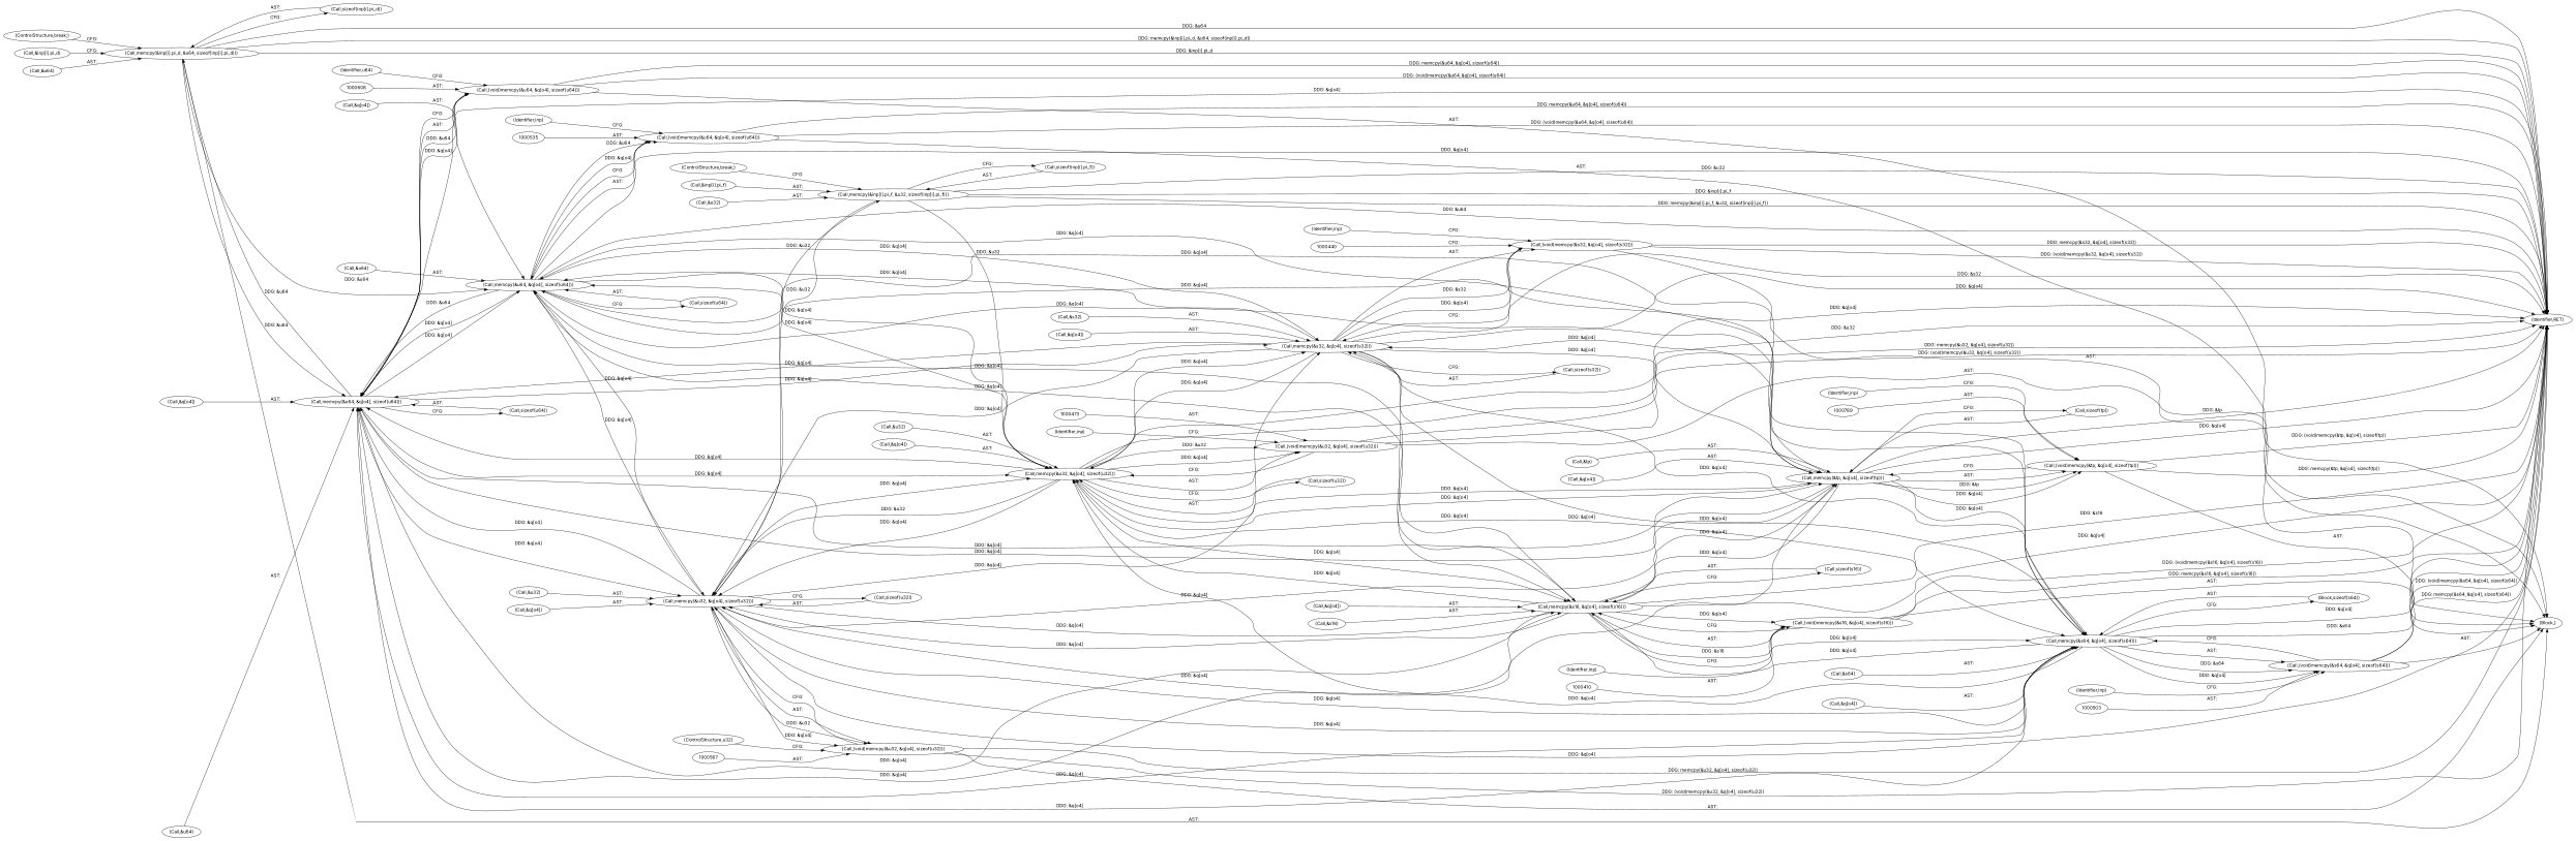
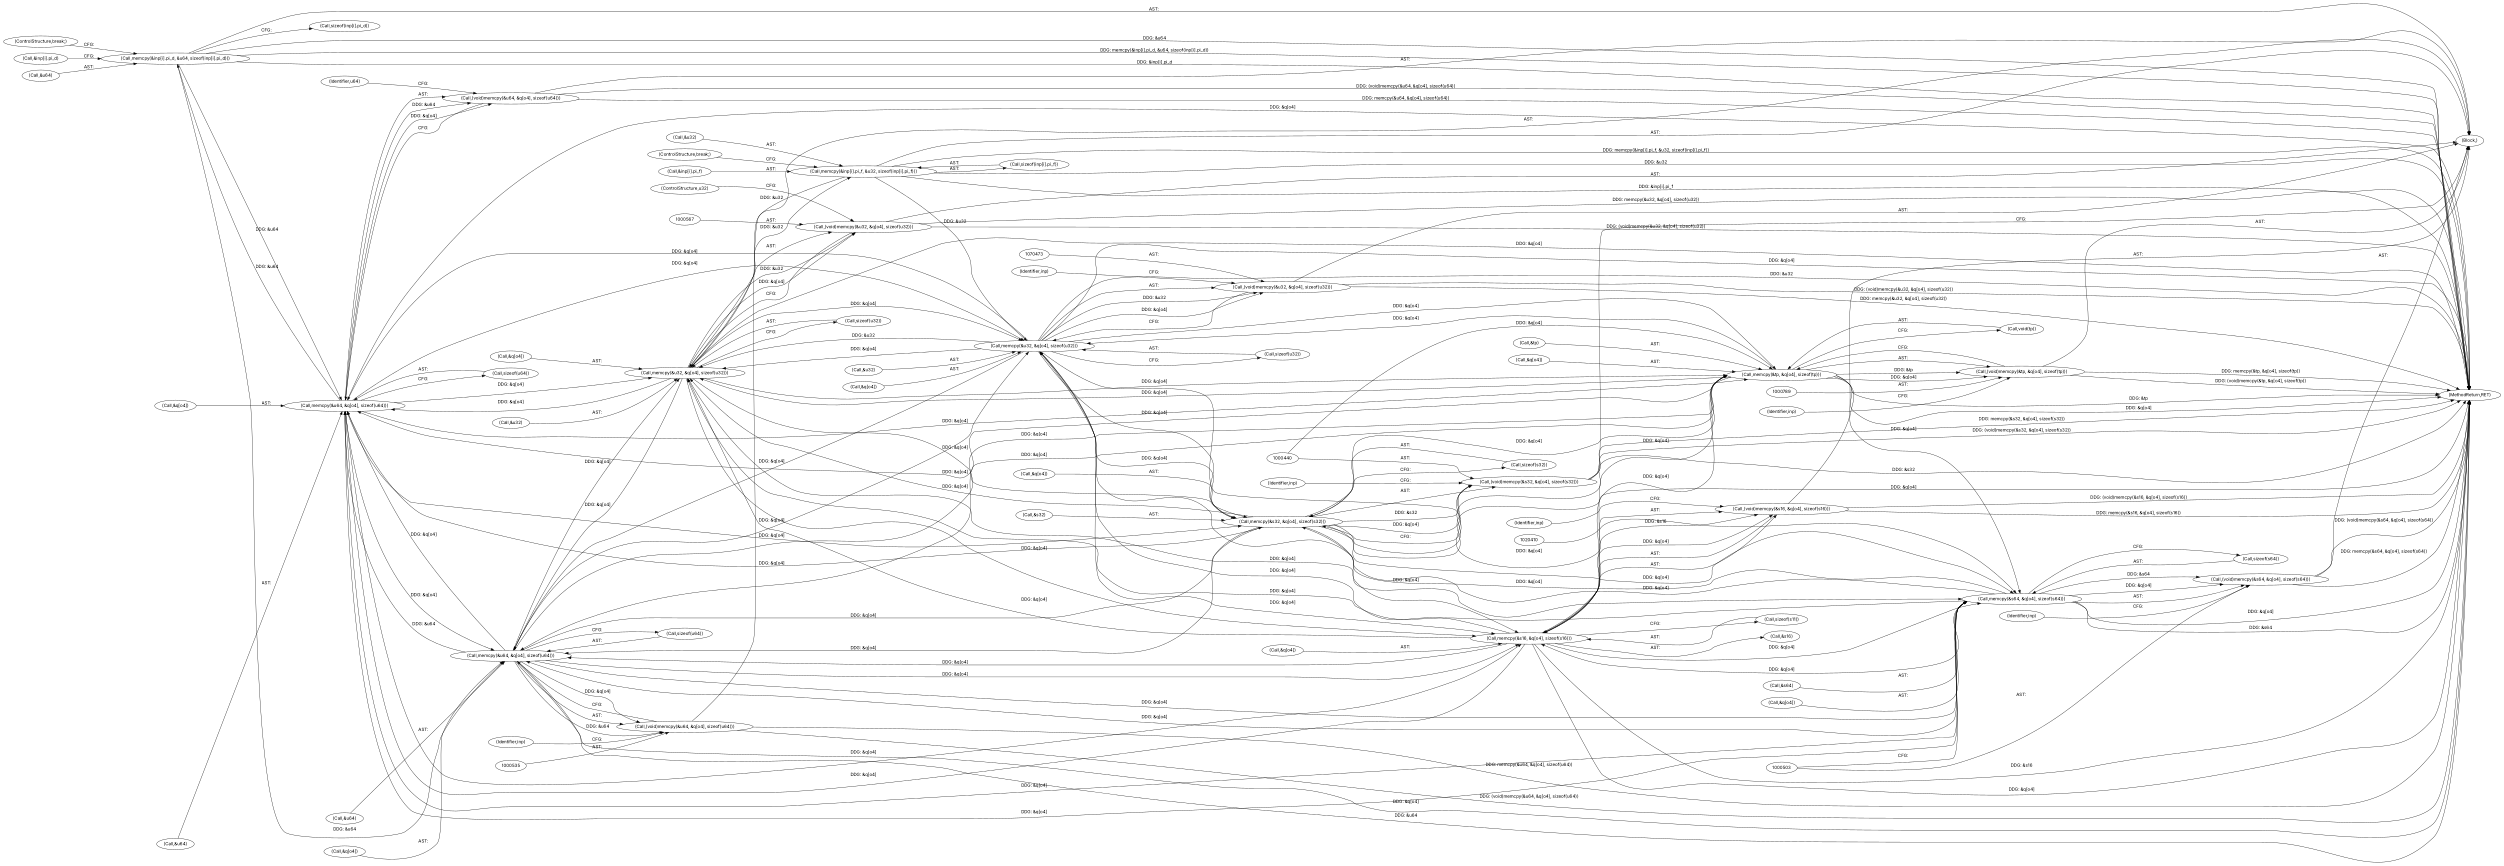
  digraph {
    fontname=Inter
    rankdir=LR
    node [fontname=Inter]
    edge [fontname=Inter]
    n1 [label="(Call,memcpy(&inp[i].pi_d, &u64, sizeof(inp[i].pi_d)))"]
    n2 [label="(Call,memcpy(&u64, &q[o4], sizeof(u64)))"]
    n3 [label="(Call,memcpy(&u64, &q[o4], sizeof(u64)))"]
-   n4 [label="(Identifier,RET)"]
+   n4 [label="(MethodReturn,RET)"]
    n5 [label="(Block,)"]
    n6 [label="(Call,sizeof(inp[i].pi_d))"]
    n7 [label="(Call,memcpy(&u32, &q[o4], sizeof(u32)))"]
    n8 [label="(Call,memcpy(&u32, &q[o4], sizeof(u32)))"]
    n9 [label="(Call,memcpy(&tp, &q[o4], sizeof(tp)))"]
    n10 [label="(Call,memcpy(&s64, &q[o4], sizeof(s64)))"]
    n11 [label="(Call,memcpy(&s16, &q[o4], sizeof(s16)))"]
    n12 [label="(Call,memcpy(&s32, &q[o4], sizeof(s32)))"]
    n13 [label="(Call,(void)memcpy(&u64, &q[o4], sizeof(u64)))"]
    n14 [label="(Call,sizeof(u64))"]
    n15 [label="(Call,(void)memcpy(&u64, &q[o4], sizeof(u64)))"]
    n16 [label="(Call,sizeof(u64))"]
    n17 [label="(Call,memcpy(&inp[i].pi_f, &u32, sizeof(inp[i].pi_f)))"]
    n18 [label="(Call,(void)memcpy(&u32, &q[o4], sizeof(u32)))"]
    n19 [label="(Call,sizeof(u32))"]
    n20 [label="(Call,(void)memcpy(&u32, &q[o4], sizeof(u32)))"]
    n21 [label="(Call,sizeof(u32))"]
    n22 [label="(Call,(void)memcpy(&tp, &q[o4], sizeof(tp)))"]
-   n23 [label="(Call,sizeof(tp))"]
+   n23 [label="(Call,void(tp))"]
    n24 [label="(Call,(void)memcpy(&s64, &q[o4], sizeof(s64)))"]
-   n25 [label="(Block,sizeof(s64))"]
+   n25 [label="(Call,sizeof(s64))"]
    n26 [label="(Call,(void)memcpy(&s16, &q[o4], sizeof(s16)))"]
-   n27 [label="(Call,sizeof(s16))"]
+   n27 [label="(Call,sizeof(s11))"]
    n28 [label="(Call,(void)memcpy(&s32, &q[o4], sizeof(s32)))"]
    n29 [label="(Call,sizeof(s32))"]
    n30 [label="(Call,sizeof(inp[i].pi_f))"]
    n31 [label="(Call,&q[o4])"]
    n32 [label="(Call,&s32)"]
    n33 [label="(Call,&u64)"]
    n34 [label="(Call,&q[o4])"]
    n35 [label="(Call,&q[o4])"]
    n36 [label="(Identifier,inp)"]
    n37 [label="(Call,&q[o4])"]
    n38 [label="(Call,&u32)"]
    n39 [label="(ControlStructure,break;)"]
    n40 [label="(Call,&s16)"]
    n41 [label="(Call,&inp[i].pi_d)"]
    n42 [label="(Identifier,inp)"]
    n43 [label="(Identifier,inp)"]
    n44 [label="(Call,&s64)"]
    n45 [label="(Call,&q[o4])"]
    n46 [label="(Call,&u64)"]
    n47 [label="(Call,&q[o4])"]
    n48 [label="(Call,&tp)"]
    n49 [label="(Identifier,inp)"]
    n50 [label="(Call,&u32)"]
    n51 [label="(ControlStructure,break;)"]
    n52 [label="(ControlStructure,u32)"]
    n53 [label="(Identifier,u64)"]
    n54 [label="(Identifier,inp)"]
    n55 [label="(Identifier,inp)"]
    n56 [label="(Call,&inp[i].pi_f)"]
    n57 [label="(Call,&u32)"]
    n58 [label="(Call,&q[o4])"]
    n59 [label="(Call,&q[o4])"]
    n60 [label="(Call,&u64)"]
-   1000410
+   1000410 [label=1020410]
    1000440
-   1000473
+   1000473 [label=1070473]
    1000503
    1000567
-   1000608
    1000789
    1000535
    n1 -> n2 [label="DDG: &u64"]
    n1 -> n3 [label="DDG: &u64"]
    n1 -> n4 [label="DDG: &u64"]
    n1 -> n4 [label="DDG: memcpy(&inp[i].pi_d, &u64, sizeof(inp[i].pi_d))"]
    n1 -> n4 [label="DDG: &inp[i].pi_d"]
    n1 -> n5 [label="AST: "]
    n1 -> n6 [label="CFG: "]
    n2 -> n1 [label="DDG: &u64"]
    n2 -> n3 [label="DDG: &q[o4]"]
    n2 -> n4 [label="DDG: &q[o4]"]
    n2 -> n7 [label="DDG: &q[o4]"]
    n2 -> n8 [label="DDG: &q[o4]"]
    n2 -> n9 [label="DDG: &q[o4]"]
    n2 -> n10 [label="DDG: &q[o4]"]
    n2 -> n11 [label="DDG: &q[o4]"]
    n2 -> n12 [label="DDG: &q[o4]"]
    n2 -> n13 [label="AST: "]
    n2 -> n13 [label="DDG: &u64"]
    n2 -> n13 [label="DDG: &q[o4]"]
    n2 -> n14 [label="CFG: "]
    n3 -> n2 [label="DDG: &u64"]
    n3 -> n2 [label="DDG: &q[o4]"]
    n3 -> n4 [label="DDG: &q[o4]"]
    n3 -> n4 [label="DDG: &u64"]
    n3 -> n7 [label="DDG: &q[o4]"]
    n3 -> n8 [label="DDG: &q[o4]"]
    n3 -> n9 [label="DDG: &q[o4]"]
    n3 -> n10 [label="DDG: &q[o4]"]
    n3 -> n11 [label="DDG: &q[o4]"]
    n3 -> n12 [label="DDG: &q[o4]"]
    n3 -> n15 [label="AST: "]
    n3 -> n15 [label="DDG: &u64"]
    n3 -> n15 [label="DDG: &q[o4]"]
    n3 -> n16 [label="CFG: "]
-   n6 -> n1 [label="AST: "]
    n7 -> n2 [label="DDG: &q[o4]"]
    n7 -> n3 [label="DDG: &q[o4]"]
    n7 -> n4 [label="DDG: &q[o4]"]
    n7 -> n8 [label="DDG: &q[o4]"]
    n7 -> n9 [label="DDG: &q[o4]"]
    n7 -> n10 [label="DDG: &q[o4]"]
    n7 -> n11 [label="DDG: &q[o4]"]
    n7 -> n12 [label="DDG: &q[o4]"]
    n7 -> n17 [label="DDG: &u32"]
    n7 -> n18 [label="AST: "]
    n7 -> n18 [label="DDG: &u32"]
    n7 -> n18 [label="DDG: &q[o4]"]
    n7 -> n19 [label="CFG: "]
    n8 -> n2 [label="DDG: &q[o4]"]
    n8 -> n3 [label="DDG: &q[o4]"]
    n8 -> n4 [label="DDG: &q[o4]"]
    n8 -> n4 [label="DDG: &u32"]
    n8 -> n7 [label="DDG: &u32"]
    n8 -> n7 [label="DDG: &q[o4]"]
    n8 -> n9 [label="DDG: &q[o4]"]
    n8 -> n10 [label="DDG: &q[o4]"]
    n8 -> n11 [label="DDG: &q[o4]"]
    n8 -> n12 [label="DDG: &q[o4]"]
    n8 -> n20 [label="AST: "]
    n8 -> n20 [label="DDG: &u32"]
    n8 -> n20 [label="DDG: &q[o4]"]
    n8 -> n21 [label="CFG: "]
    n9 -> n2 [label="DDG: &q[o4]"]
    n9 -> n3 [label="DDG: &q[o4]"]
    n9 -> n4 [label="DDG: &tp"]
    n9 -> n4 [label="DDG: &q[o4]"]
    n9 -> n7 [label="DDG: &q[o4]"]
    n9 -> n8 [label="DDG: &q[o4]"]
    n9 -> n10 [label="DDG: &q[o4]"]
    n9 -> n11 [label="DDG: &q[o4]"]
    n9 -> n12 [label="DDG: &q[o4]"]
    n9 -> n22 [label="AST: "]
    n9 -> n22 [label="DDG: &tp"]
    n9 -> n22 [label="DDG: &q[o4]"]
    n9 -> n23 [label="CFG: "]
    n10 -> n2 [label="DDG: &q[o4]"]
    n10 -> n3 [label="DDG: &q[o4]"]
    n10 -> n4 [label="DDG: &q[o4]"]
    n10 -> n4 [label="DDG: &s64"]
    n10 -> n7 [label="DDG: &q[o4]"]
    n10 -> n8 [label="DDG: &q[o4]"]
    n10 -> n11 [label="DDG: &q[o4]"]
    n10 -> n12 [label="DDG: &q[o4]"]
    n10 -> n24 [label="AST: "]
    n10 -> n24 [label="DDG: &s64"]
    n10 -> n24 [label="DDG: &q[o4]"]
    n10 -> n25 [label="CFG: "]
    n11 -> n2 [label="DDG: &q[o4]"]
    n11 -> n3 [label="DDG: &q[o4]"]
    n11 -> n4 [label="DDG: &s16"]
    n11 -> n4 [label="DDG: &q[o4]"]
    n11 -> n7 [label="DDG: &q[o4]"]
    n11 -> n8 [label="DDG: &q[o4]"]
    n11 -> n9 [label="DDG: &q[o4]"]
    n11 -> n10 [label="DDG: &q[o4]"]
    n11 -> n26 [label="AST: "]
    n11 -> n26 [label="DDG: &s16"]
    n11 -> n26 [label="DDG: &q[o4]"]
    n11 -> n27 [label="CFG: "]
    n12 -> n2 [label="DDG: &q[o4]"]
    n12 -> n3 [label="DDG: &q[o4]"]
    n12 -> n4 [label="DDG: &s32"]
    n12 -> n4 [label="DDG: &q[o4]"]
    n12 -> n7 [label="DDG: &q[o4]"]
    n12 -> n8 [label="DDG: &q[o4]"]
-   n12 -> n9 [label="DDG: &q[o4]"]
+   1000440 -> n9 [label="DDG: &q[o4]"]
    n12 -> n10 [label="DDG: &q[o4]"]
    n12 -> n11 [label="DDG: &q[o4]"]
    n12 -> n28 [label="AST: "]
    n12 -> n28 [label="DDG: &s32"]
    n12 -> n28 [label="DDG: &q[o4]"]
    n12 -> n29 [label="CFG: "]
    n13 -> n2 [label="CFG: "]
    n13 -> n4 [label="DDG: (void)memcpy(&u64, &q[o4], sizeof(u64))"]
    n13 -> n4 [label="DDG: memcpy(&u64, &q[o4], sizeof(u64))"]
    n13 -> n5 [label="AST: "]
    n14 -> n2 [label="AST: "]
    n15 -> n3 [label="CFG: "]
    n15 -> n4 [label="DDG: memcpy(&u64, &q[o4], sizeof(u64))"]
    n15 -> n4 [label="DDG: (void)memcpy(&u64, &q[o4], sizeof(u64))"]
    n15 -> n5 [label="AST: "]
    n16 -> n3 [label="AST: "]
    n17 -> n4 [label="DDG: &u32"]
    n17 -> n4 [label="DDG: &inp[i].pi_f"]
    n17 -> n4 [label="DDG: memcpy(&inp[i].pi_f, &u32, sizeof(inp[i].pi_f))"]
+   n17 -> n5 [label="AST: "]
    n17 -> n7 [label="DDG: &u32"]
    n17 -> n8 [label="DDG: &u32"]
-   n17 -> n30 [label="CFG: "]
+   n17 -> n30 [label="AST: "]
    n18 -> n4 [label="DDG: memcpy(&u32, &q[o4], sizeof(u32))"]
    n18 -> n4 [label="DDG: (void)memcpy(&u32, &q[o4], sizeof(u32))"]
    n18 -> n5 [label="AST: "]
    n18 -> n7 [label="CFG: "]
    n19 -> n7 [label="AST: "]
    n20 -> n4 [label="DDG: (void)memcpy(&u32, &q[o4], sizeof(u32))"]
    n20 -> n4 [label="DDG: memcpy(&u32, &q[o4], sizeof(u32))"]
    n20 -> n5 [label="AST: "]
    n20 -> n8 [label="CFG: "]
    n21 -> n8 [label="AST: "]
    n22 -> n4 [label="DDG: (void)memcpy(&tp, &q[o4], sizeof(tp))"]
    n22 -> n4 [label="DDG: memcpy(&tp, &q[o4], sizeof(tp))"]
    n22 -> n5 [label="AST: "]
    n22 -> n9 [label="CFG: "]
    n23 -> n9 [label="AST: "]
    n24 -> n4 [label="DDG: (void)memcpy(&s64, &q[o4], sizeof(s64))"]
    n24 -> n4 [label="DDG: memcpy(&s64, &q[o4], sizeof(s64))"]
    n24 -> n5 [label="AST: "]
-   n24 -> n10 [label="CFG: "]
+   1000503 -> n10 [label="CFG: "]
    n25 -> n10 [label="AST: "]
    n26 -> n4 [label="DDG: memcpy(&s16, &q[o4], sizeof(s16))"]
    n26 -> n4 [label="DDG: (void)memcpy(&s16, &q[o4], sizeof(s16))"]
    n26 -> n5 [label="AST: "]
-   n26 -> n11 [label="CFG: "]
+   n26 -> n11 [label="AST: "]
    n27 -> n11 [label="AST: "]
    n28 -> n4 [label="DDG: memcpy(&s32, &q[o4], sizeof(s32))"]
    n28 -> n4 [label="DDG: (void)memcpy(&s32, &q[o4], sizeof(s32))"]
-   n28 -> n5 [label="AST: "]
+   n28 -> n5 [label="CFG: "]
    n28 -> n12 [label="CFG: "]
    n29 -> n12 [label="AST: "]
    n30 -> n17 [label="AST: "]
    n31 -> n3 [label="AST: "]
    n32 -> n12 [label="AST: "]
    n33 -> n3 [label="AST: "]
    n34 -> n2 [label="AST: "]
    n35 -> n12 [label="AST: "]
    n36 -> n28 [label="CFG: "]
    n37 -> n11 [label="AST: "]
    n38 -> n8 [label="AST: "]
    n39 -> n1 [label="CFG: "]
-   n40 -> n11 [label="AST: "]
+   n11 -> n40 [label="AST: "]
    n41 -> n1 [label="CFG: "]
    n42 -> n24 [label="CFG: "]
    n43 -> n20 [label="CFG: "]
    n44 -> n10 [label="AST: "]
    n45 -> n10 [label="AST: "]
    n46 -> n2 [label="AST: "]
    n47 -> n8 [label="AST: "]
    n48 -> n9 [label="AST: "]
    n49 -> n26 [label="CFG: "]
    n50 -> n17 [label="AST: "]
    n51 -> n17 [label="CFG: "]
    n52 -> n18 [label="CFG: "]
    n53 -> n13 [label="CFG: "]
    n54 -> n22 [label="CFG: "]
    n55 -> n15 [label="CFG: "]
    n56 -> n17 [label="AST: "]
    n57 -> n7 [label="AST: "]
    n58 -> n7 [label="AST: "]
    n59 -> n9 [label="AST: "]
    n60 -> n1 [label="AST: "]
    1000410 -> n26 [label="AST: "]
-   1000440 -> n28 [label="CFG: "]
+   1000440 -> n28 [label="AST: "]
    1000473 -> n20 [label="AST: "]
    1000503 -> n24 [label="AST: "]
    1000567 -> n18 [label="AST: "]
-   1000608 -> n13 [label="AST: "]
    1000789 -> n22 [label="AST: "]
    1000535 -> n15 [label="AST: "]
  }
